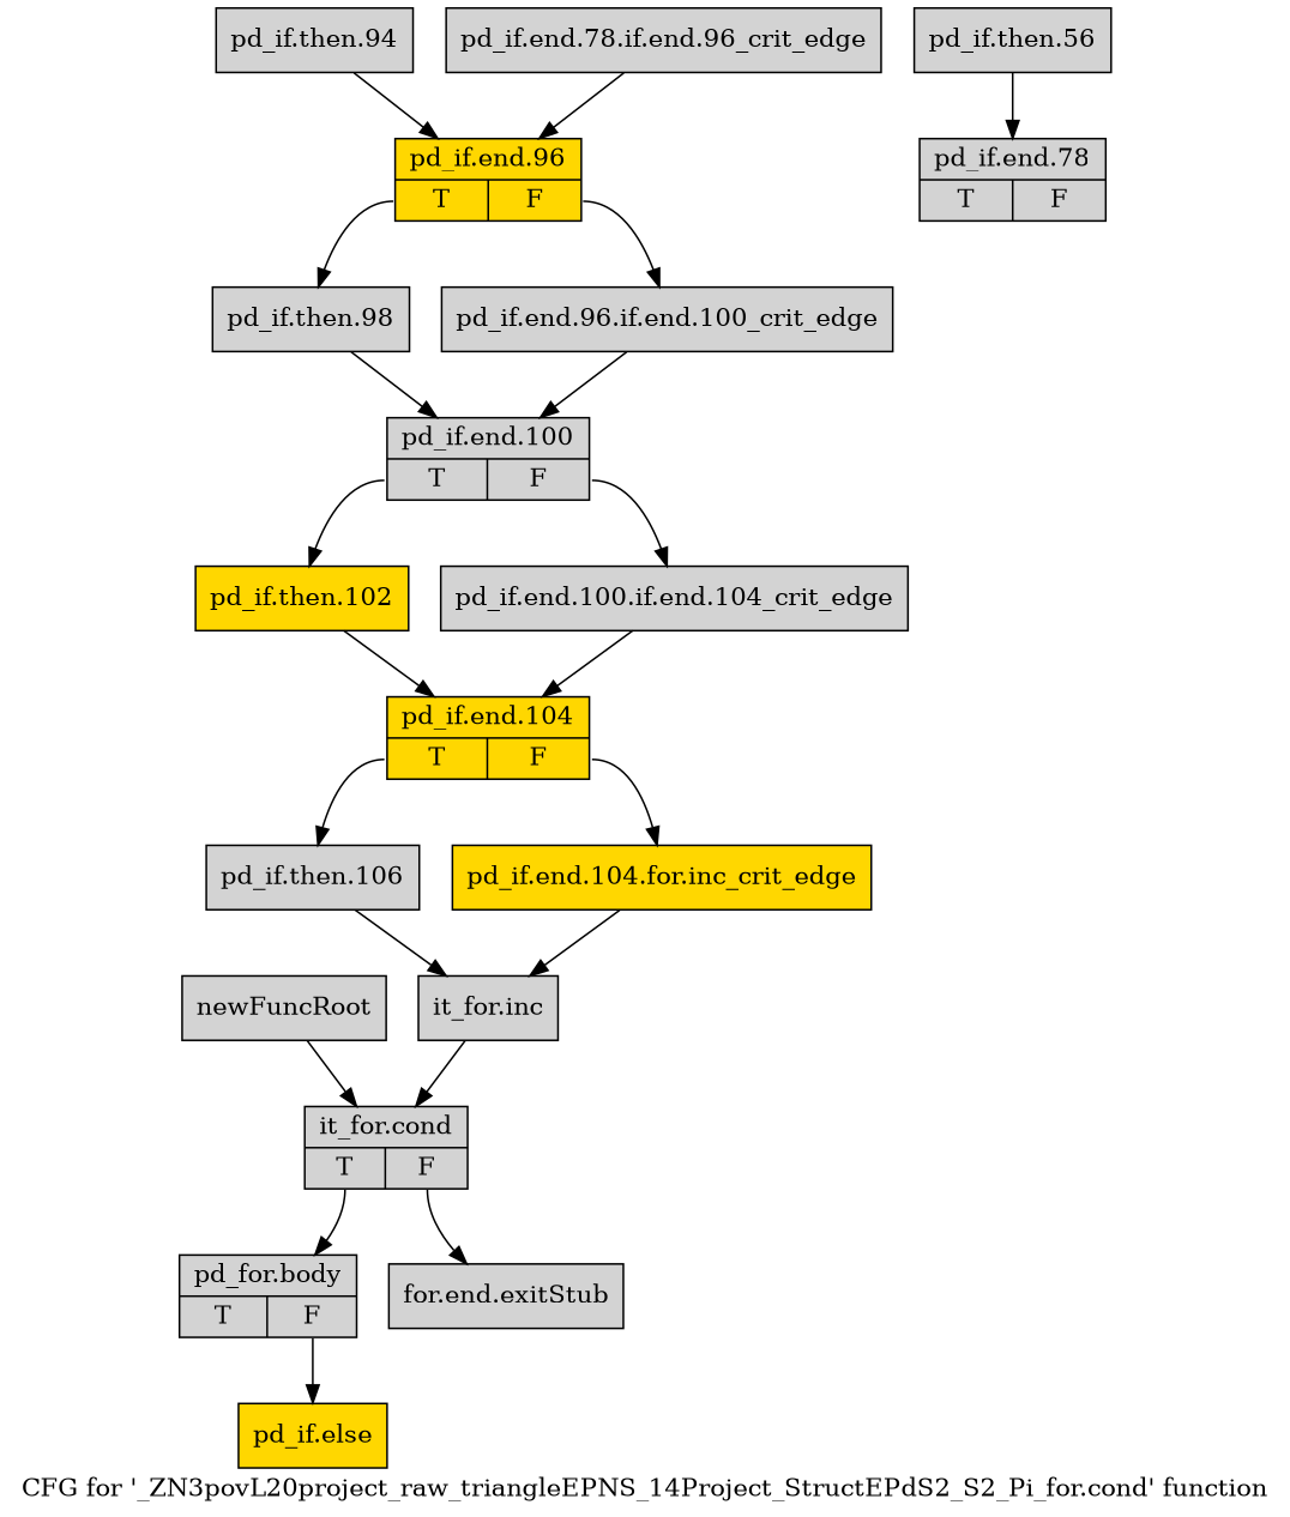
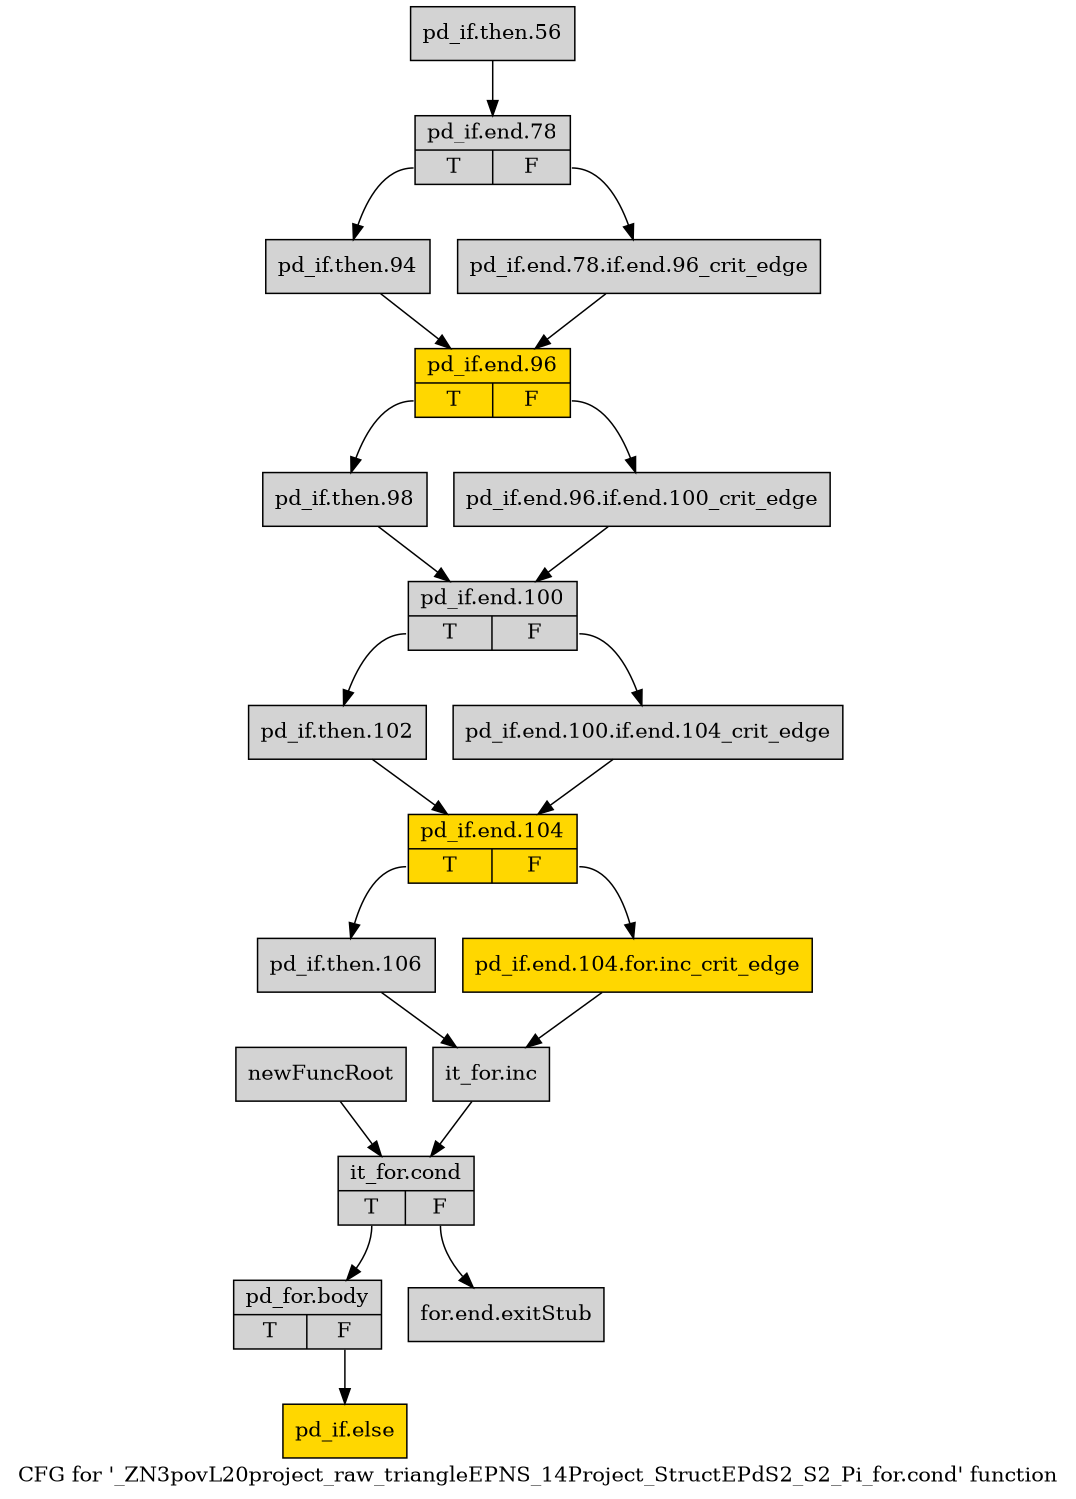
  digraph {
    label="CFG for '_ZN3povL20project_raw_triangleEPNS_14Project_StructEPdS2_S2_Pi_for.cond' function"
    node [fillcolor=lightgrey shape=record style=filled]
    n1 [label="{newFuncRoot}"]
    n2 [label="{it_for.cond|{<s0>T|<s1>F}}"]
    n3 [label="{for.end.exitStub}"]
    n4 [label="{pd_for.body|{<s0>T|<s1>F}}"]
    n5 [fillcolor=gold label="{pd_if.else}"]
    n6 [label="{pd_if.then.56}"]
    n7 [label="{pd_if.end.78|{<s0>T|<s1>F}}"]
    n8 [label="{pd_if.then.94}"]
    n9 [label="{pd_if.end.78.if.end.96_crit_edge}"]
    n10 [fillcolor=gold label="{pd_if.end.96|{<s0>T|<s1>F}}"]
    n11 [label="{pd_if.then.98}"]
    n12 [label="{pd_if.end.96.if.end.100_crit_edge}"]
    n13 [label="{pd_if.end.100|{<s0>T|<s1>F}}"]
-   n14 [fillcolor=gold label="{pd_if.then.102}"]
+   n14 [label="{pd_if.then.102}"]
    n15 [label="{pd_if.end.100.if.end.104_crit_edge}"]
    n16 [fillcolor=gold label="{pd_if.end.104|{<s0>T|<s1>F}}"]
    n17 [label="{pd_if.then.106}"]
    n18 [fillcolor=gold label="{pd_if.end.104.for.inc_crit_edge}"]
    n19 [label="{it_for.inc}"]
    n1 -> n2
    n2 -> n3 [tailport=s1]
    n2 -> n4 [tailport=s0]
    n4 -> n5 [tailport=s1]
    n6 -> n7
+   n7 -> n8 [tailport=s0]
+   n7 -> n9 [tailport=s1]
    n8 -> n10
    n9 -> n10
    n10 -> n11 [tailport=s0]
    n10 -> n12 [tailport=s1]
    n11 -> n13
    n12 -> n13
    n13 -> n14 [tailport=s0]
    n13 -> n15 [tailport=s1]
    n14 -> n16
    n15 -> n16
    n16 -> n17 [tailport=s0]
    n16 -> n18 [tailport=s1]
    n17 -> n19
    n18 -> n19
    n19 -> n2
  }
